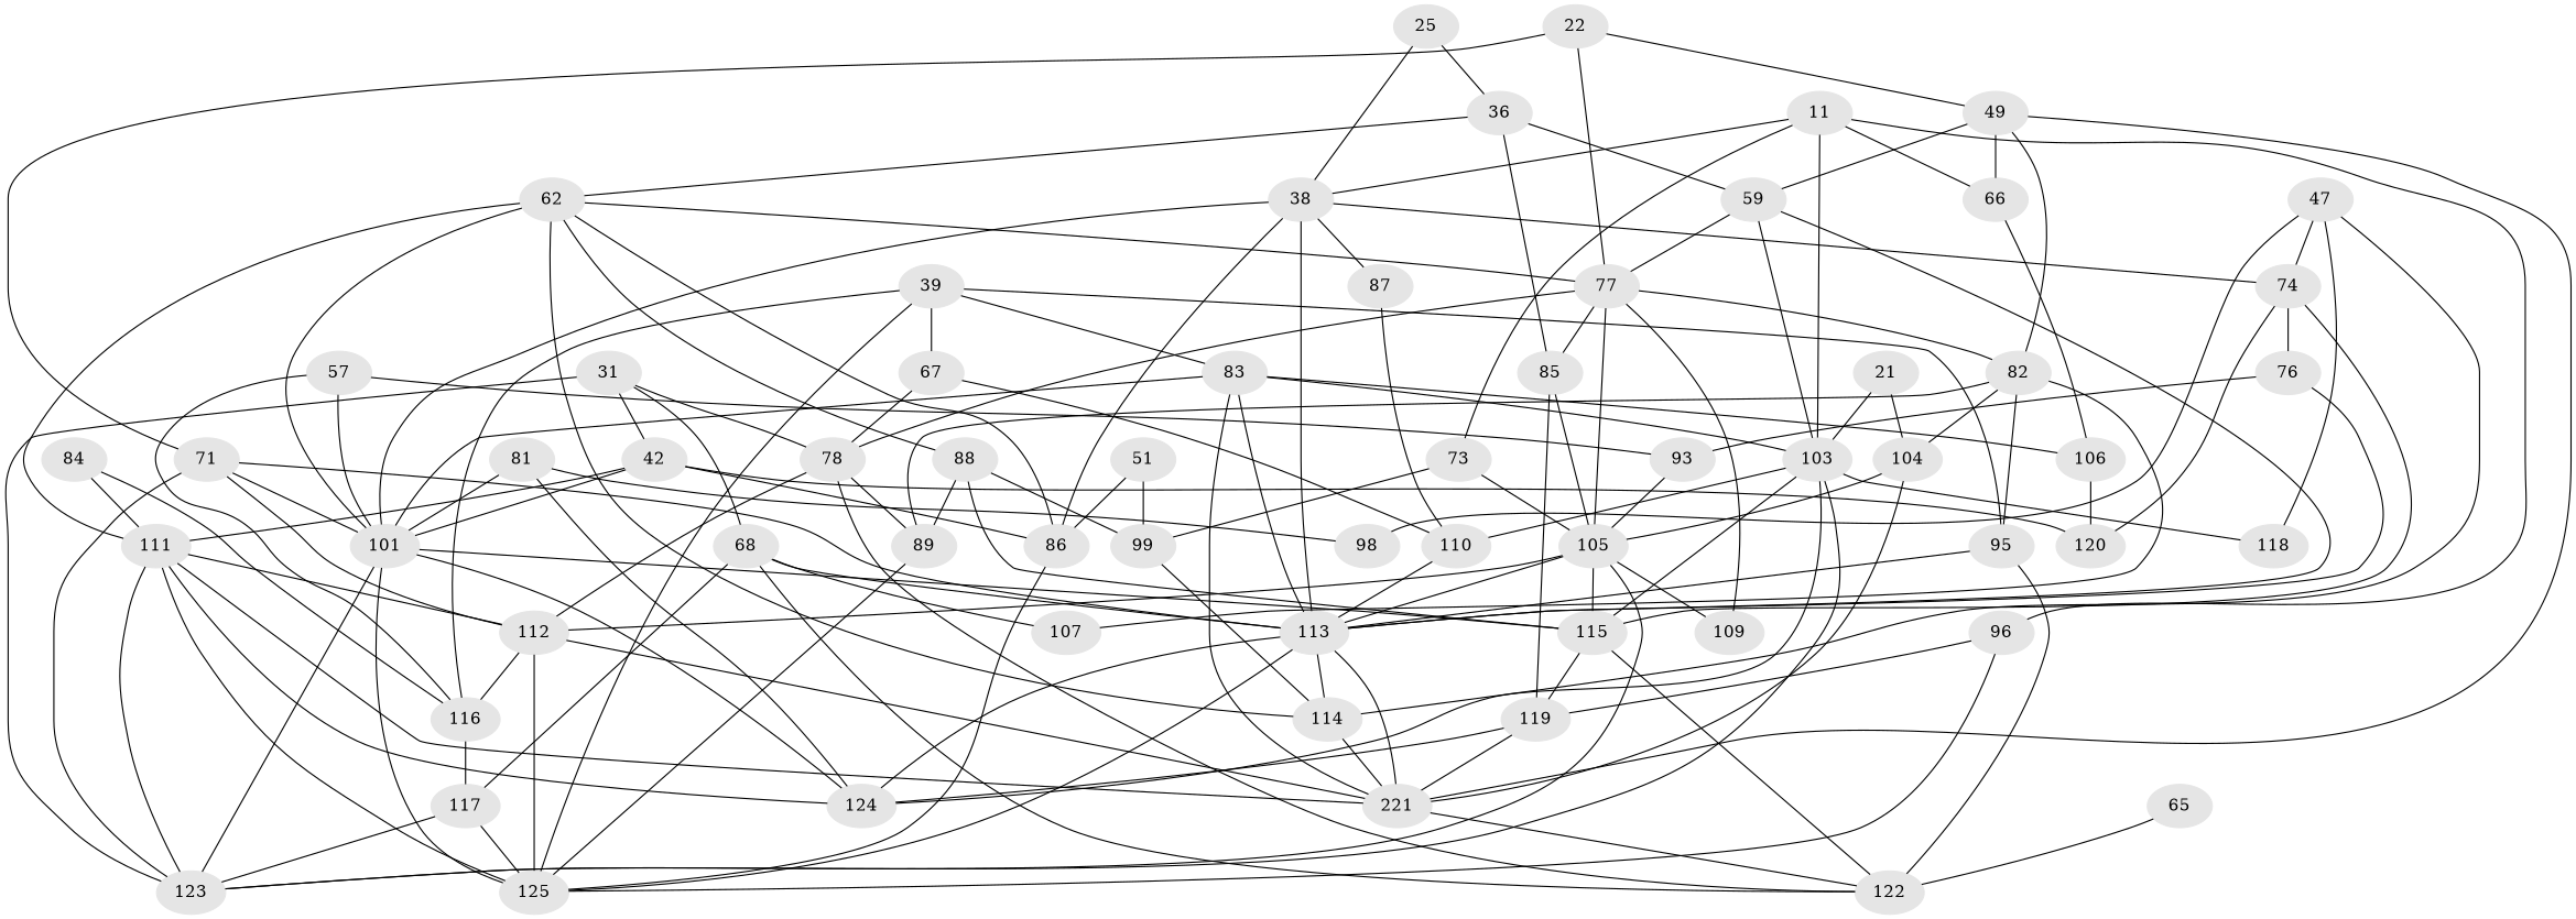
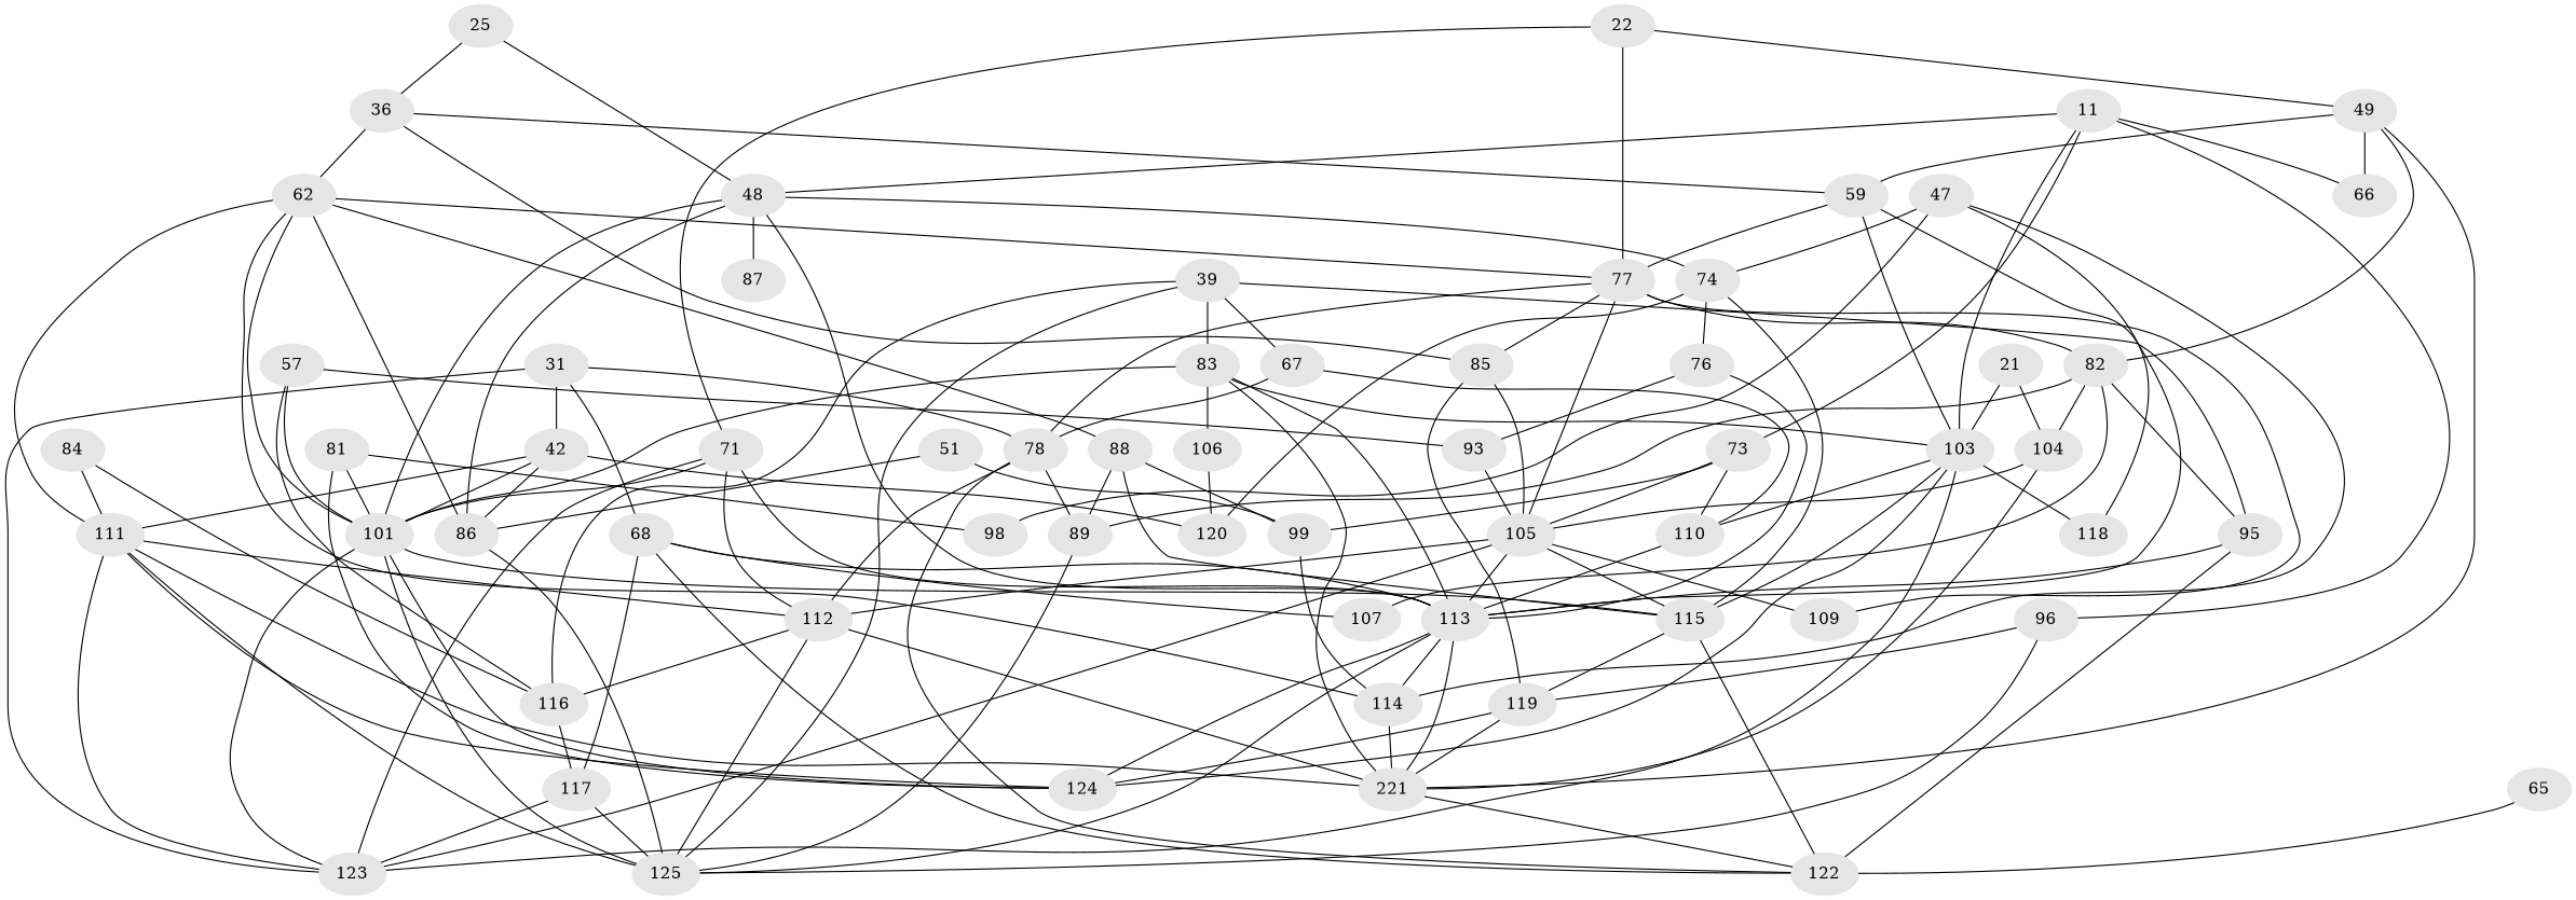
  graph {
    node [color=gray90 style=filled]
-   38 [super="+30"]
+   38 [super="+30" label=48]
    74 [super="+43"]
    86 [super="+79"]
    87
    101 [super="+54+69+91"]
    113 [super="+45+97+64+100"]
    11
    66
    73
    96
    103 [super="+23+14+52"]
    106
    99
    105 [super="+94+92"]
    125 [super="+60+70"]
    119 [super="+58"]
    123 [super="+48+75"]
    118
    110 [super="+61"]
    115 [super="+3"]
    124 [super="+28+63"]
    21
    104 [super="+40"]
    n24 [label=221 super="+34+29+90"]
    49 [super="+1"]
    59 [super="+44"]
    82
    22
    71
    77 [super="+55"]
    112 [super="+20+50+17"]
    78 [super="+53"]
    85
    109 [super="+18"]
    25
    36
    62 [super="+7+35"]
    42 [super="+32"]
    111 [super="+24+41+46"]
    120
    31
    68
    122 [super="+108"]
    117
    107
    89
    114 [super="+102"]
    88
    65
    76
    39 [super="+26"]
    67
    83 [super="+56+80"]
    95
    116
    47
    98
    51
    57
    93
    81
    84
    38 -- 74
    38 -- 86
    38 -- 87
    38 -- 101 [weight=2]
    38 -- 113 [weight=2]
    74 -- 115
    74 -- 120
    74 -- 76
    86 -- 125 [weight=2]
-   87 -- 110
+   73 -- 110
    101 -- 125 [weight=2]
    101 -- 123 [weight=2]
    101 -- 115
    101 -- 124 [weight=2]
    113 -- 125
    113 -- 124 [weight=3]
    113 -- n24
    113 -- 114
    11 -- 38
    11 -- 66
    11 -- 73
    11 -- 96
    11 -- 103
-   66 -- 106
    73 -- 99
    73 -- 105
    96 -- 125
    96 -- 119
    103 -- 123
    103 -- 118
    103 -- 110
    103 -- 115 [weight=2]
    103 -- 124
    106 -- 120
    99 -- 114
    105 -- 113 [weight=3]
    105 -- 123
    105 -- 115
    105 -- 112 [weight=5]
    105 -- 109 [weight=3]
    119 -- 124
    119 -- n24
    110 -- 113 [weight=2]
    115 -- 119
    115 -- 122 [weight=2]
    21 -- 103
    21 -- 104
    104 -- 105 [weight=2]
    104 -- n24
    n24 -- 122
    49 -- 66
    49 -- n24 [weight=2]
    49 -- 59 [weight=2]
    49 -- 82
    59 -- 113 [weight=2]
    59 -- 103
    59 -- 77 [weight=2]
    82 -- 104
    82 -- 107
    82 -- 89
    82 -- 95
    22 -- 49
    22 -- 71
    22 -- 77
    71 -- 101
    71 -- 113
    71 -- 123 [weight=2]
    71 -- 112
    77 -- 105
    77 -- 82
    77 -- 78 [weight=2]
    77 -- 85
    77 -- 109
    112 -- 125 [weight=2]
    112 -- n24 [weight=2]
    112 -- 116
    78 -- 112
    78 -- 122
    78 -- 89
    85 -- 105
    85 -- 119
    25 -- 38
    25 -- 36
    36 -- 59
    36 -- 85
    36 -- 62
    62 -- 86
    62 -- 101 [weight=2]
    62 -- 77
    62 -- 111
    62 -- 114
    62 -- 88
    42 -- 86
    42 -- 101
    42 -- 111
    42 -- 120
    111 -- 125 [weight=2]
    111 -- 123
    111 -- 124 [weight=2]
    111 -- n24
    111 -- 112 [weight=2]
    31 -- 123
    31 -- 78
    31 -- 42 [weight=2]
    31 -- 68
    68 -- 113
    68 -- 122
    68 -- 117
    68 -- 107
    117 -- 125
    117 -- 123
    89 -- 125
    114 -- n24 [weight=2]
    88 -- 99
    88 -- 115
    88 -- 89
    65 -- 122
    76 -- 113
    76 -- 93
    39 -- 125
    39 -- 67
    39 -- 83
    39 -- 95
    39 -- 116
    67 -- 110
    67 -- 78
    83 -- 101
    83 -- 113 [weight=3]
    83 -- 103
    83 -- 106
    83 -- n24
    95 -- 113
    95 -- 122
    116 -- 117
    47 -- 74
    47 -- 118
    47 -- 114
    47 -- 98
    51 -- 86
    51 -- 99
    57 -- 101
    57 -- 116
    57 -- 93
    93 -- 105
    81 -- 101
    81 -- 124
    81 -- 98
    84 -- 111
    84 -- 116
  }
